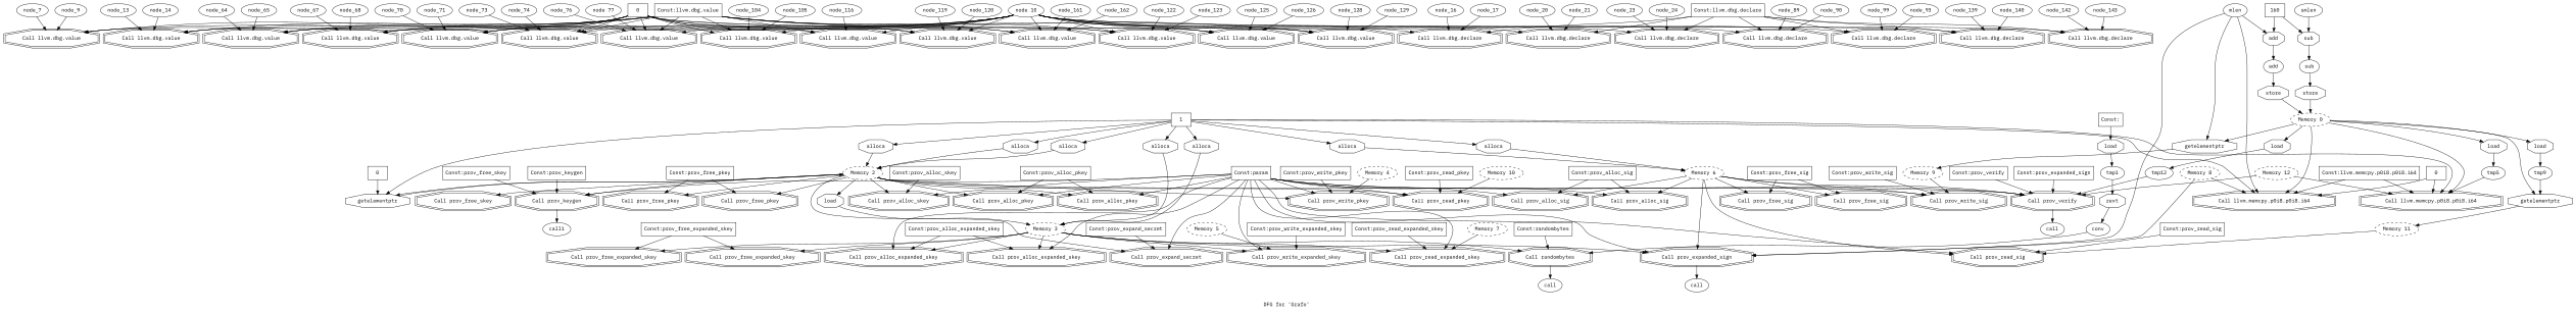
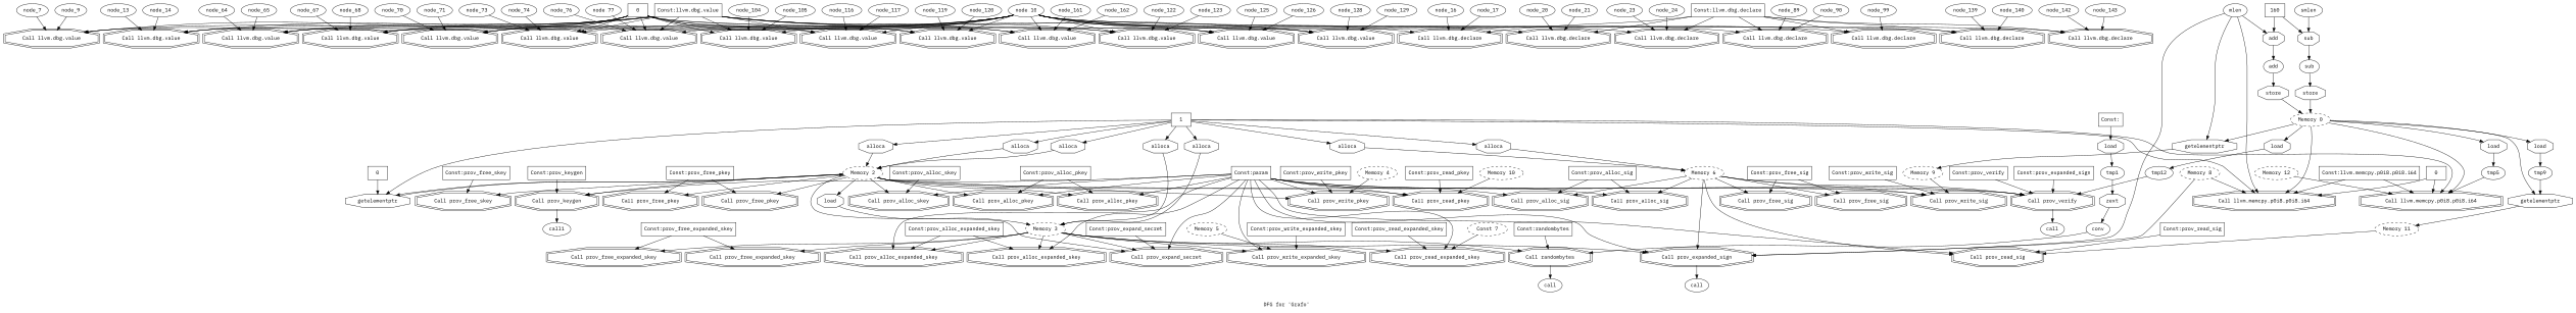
  digraph {
    fontname="IBM Plex Mono"
    label="DFG for 'Grafo' "
    node [fontname="IBM Plex Mono" shape=ellipse style=solid]
    edge [fontname="IBM Plex Mono"]
    n1 [label="Call llvm.dbg.value" shape=doubleoctagon]
    node_7
    n3 [label=0 shape=box]
    n4 [label="Call llvm.dbg.value" shape=doubleoctagon]
    n5 [label="Call llvm.dbg.value" shape=doubleoctagon]
    n6 [label="Call llvm.dbg.value" shape=doubleoctagon]
    n7 [label="Call llvm.dbg.value" shape=doubleoctagon]
    n8 [label="Call llvm.dbg.value" shape=doubleoctagon]
    n9 [label="Call llvm.dbg.value" shape=doubleoctagon]
    n10 [label="Call llvm.dbg.value" shape=doubleoctagon]
    n11 [label="Call llvm.dbg.value" shape=doubleoctagon]
    n12 [label="Call llvm.dbg.value" shape=doubleoctagon]
    n13 [label="Call llvm.dbg.value" shape=doubleoctagon]
    n14 [label="Call llvm.dbg.value" shape=doubleoctagon]
    n15 [label="Call llvm.dbg.value" shape=doubleoctagon]
    n16 [label="Call llvm.dbg.value" shape=doubleoctagon]
    node_9
    node_10
    n19 [label="Call llvm.dbg.declare" shape=doubleoctagon]
    n20 [label="Call llvm.dbg.declare" shape=doubleoctagon]
    n21 [label="Call llvm.dbg.declare" shape=doubleoctagon]
    n22 [label="Call llvm.dbg.declare" shape=doubleoctagon]
    n23 [label="Call llvm.dbg.declare" shape=doubleoctagon]
    n24 [label="Call llvm.dbg.declare" shape=doubleoctagon]
    n25 [label="Call llvm.dbg.declare" shape=doubleoctagon]
    n26 [label="Memory 2" style=dashed]
    n27 [label="Call prov_alloc_pkey" shape=doubleoctagon]
    n28 [label="Call prov_alloc_skey" shape=doubleoctagon]
    n29 [label=getelementptr shape=octagon]
    n30 [label=load shape=octagon]
    n31 [label="Call prov_keygen" shape=doubleoctagon]
    n32 [label="Call prov_expand_secret" shape=doubleoctagon]
    n33 [label="Call prov_write_pkey" shape=doubleoctagon]
    n34 [label="Call prov_free_pkey" shape=doubleoctagon]
    n35 [label="Call prov_free_skey" shape=doubleoctagon]
    n36 [label="Call prov_alloc_pkey" shape=doubleoctagon]
    n37 [label="Call prov_read_pkey" shape=doubleoctagon]
    n38 [label="Call prov_verify" shape=doubleoctagon]
    n39 [label="Call prov_free_pkey" shape=doubleoctagon]
    n40 [label="Memory 3" style=dashed]
    n41 [label=call1]
    n42 [label=call]
    n43 [label="Call prov_alloc_expanded_skey" shape=doubleoctagon]
    n44 [label="Call randombytes" shape=doubleoctagon]
    n45 [label="Call prov_write_expanded_skey" shape=doubleoctagon]
    n46 [label="Call prov_free_expanded_skey" shape=doubleoctagon]
    n47 [label="Call prov_alloc_expanded_skey" shape=doubleoctagon]
    n48 [label="Call prov_read_expanded_skey" shape=doubleoctagon]
    n49 [label="Call prov_expanded_sign" shape=doubleoctagon]
    n50 [label="Call prov_free_expanded_skey" shape=doubleoctagon]
    n51 [label=alloca shape=octagon]
    n52 [label=1 shape=box]
    n53 [label=alloca shape=octagon]
    n54 [label=alloca shape=octagon]
    n55 [label=alloca shape=octagon]
    n56 [label=alloca shape=octagon]
    n57 [label="Call llvm.memcpy.p0i8.p0i8.i64" shape=doubleoctagon]
    n58 [label=alloca shape=octagon]
    n59 [label=alloca shape=octagon]
    n60 [label="Call llvm.memcpy.p0i8.p0i8.i64" shape=doubleoctagon]
    n61 [label="Memory 6" style=dashed]
    n62 [label="Call prov_alloc_sig" shape=doubleoctagon]
    n63 [label="Call prov_write_sig" shape=doubleoctagon]
    n64 [label="Call prov_alloc_sig" shape=doubleoctagon]
    n65 [label="Call prov_read_sig" shape=doubleoctagon]
    n66 [label="Call prov_free_sig" shape=doubleoctagon]
    n67 [label="Call prov_free_sig" shape=doubleoctagon]
    n68 [label=call]
    n69 [label=call]
    n70 [label="Const:llvm.dbg.value" shape=box]
    node_13
    node_14
    node_16
    node_17
    n75 [label="Const:llvm.dbg.declare" shape=box]
    node_20
    node_21
    node_23
    node_24
    n80 [label="Const:param" shape=box]
    n81 [label="Const:prov_alloc_pkey" shape=box]
    n82 [label="Const:prov_alloc_skey" shape=box]
    n83 [label="Const:prov_alloc_expanded_skey" shape=box]
    n84 [label=0 shape=box]
    n85 [label=tmp1]
    n86 [label=zext shape=octagon]
    n87 [label=conv]
    n88 [label=load shape=octagon]
    n89 [label="Const:" shape=box]
    n90 [label="Const:randombytes" shape=box]
    n91 [label="Const:prov_keygen" shape=box]
    n92 [label="Const:prov_expand_secret" shape=box]
    n93 [label="Memory 4" style=dashed]
    n94 [label="Const:prov_write_pkey" shape=box]
    n95 [label="Memory 5" style=dashed]
    n96 [label="Const:prov_write_expanded_skey" shape=box]
    n97 [label="Const:prov_free_pkey" shape=box]
    n98 [label="Const:prov_free_skey" shape=box]
    n99 [label="Const:prov_free_expanded_skey" shape=box]
    node_64
    node_65
    node_67
    node_68
    node_70
    node_71
    node_73
    node_74
    node_76
    node_77
    n110 [label=add]
    n111 [label=store shape=octagon]
    n112 [label="Memory 0" style=dashed]
    n113 [label=getelementptr shape=octagon]
    n114 [label=load shape=octagon]
    n115 [label=load shape=octagon]
    n116 [label=getelementptr shape=octagon]
    n117 [label=load shape=octagon]
    n118 [label=add shape=octagon]
    n119 [label=mlen]
    n120 [label="Memory 9" style=dashed]
    n121 [label=160 shape=box]
    n122 [label=sub shape=octagon]
    n123 [label=sub]
    n124 [label=store shape=octagon]
    n125 [label=tmp5]
    n126 [label=tmp9]
    n127 [label="Memory 11" style=dashed]
    n128 [label=tmp12]
    n129 [label="Memory 8" style=dashed]
    n130 [label=0 shape=box]
    n131 [label="Const:llvm.memcpy.p0i8.p0i8.i64" shape=box]
    node_89
    node_90
    n134 [label=node_99]
-   node_93
    n136 [label="Const:prov_alloc_sig" shape=box]
-   n137 [label="Memory 7" style=dashed]
+   n137 [label="Const 7" style=dashed]
    n138 [label="Const:prov_read_expanded_skey" shape=box]
    n139 [label="Const:prov_expanded_sign" shape=box]
    node_104
    node_105
    n142 [label="Const:prov_write_sig" shape=box]
    n143 [label="Const:prov_free_sig" shape=box]
    node_116
+   node_117
    node_119
    node_120
    node_122
    node_123
    node_125
    node_126
    node_128
    node_129
    n154 [label=smlen]
    n155 [label="Memory 12" style=dashed]
    node_139
    node_140
    node_142
    node_143
    n160 [label="Memory 10" style=dashed]
    n161 [label="Const:prov_read_pkey" shape=box]
    n162 [label="Const:prov_read_sig" shape=box]
    n163 [label="Const:prov_verify" shape=box]
    node_161
    node_162
    node_7 -> n1
    n3 -> n1
    n3 -> n4
    n3 -> n5
    n3 -> n6
    n3 -> n7
    n3 -> n8
    n3 -> n9
    n3 -> n10
    n3 -> n11
    n3 -> n12
    n3 -> n13
    n3 -> n14
    n3 -> n15
    n3 -> n16
    node_9 -> n1
    node_10 -> n1
    node_10 -> n4
    node_10 -> n5
    node_10 -> n6
    node_10 -> n7
    node_10 -> n8
    node_10 -> n9
    node_10 -> n10
    node_10 -> n11
    node_10 -> n12
    node_10 -> n13
    node_10 -> n14
    node_10 -> n15
    node_10 -> n16
    node_10 -> n19
    node_10 -> n20
    node_10 -> n21
    node_10 -> n22
    node_10 -> n23
    node_10 -> n24
    node_10 -> n25
    n26 -> n27
    n26 -> n28
    n26 -> n29
    n26 -> n30
    n26 -> n31
    n26 -> n32
    n26 -> n33
    n26 -> n34
    n26 -> n35
    n26 -> n36
    n26 -> n37
    n26 -> n38
    n26 -> n39
    n29 -> n26
    n30 -> n40
    n31 -> n41
    n38 -> n42
+   n40 -> n32
    n40 -> n43
    n40 -> n44
    n40 -> n45
    n40 -> n46
    n40 -> n47
    n40 -> n48
    n40 -> n49
    n40 -> n50
    n44 -> n68
    n49 -> n69
    n51 -> n26
    n52 -> n29
    n52 -> n51
    n52 -> n53
    n52 -> n54
    n52 -> n55
    n52 -> n56
    n52 -> n57
    n52 -> n58
    n52 -> n59
    n52 -> n60
    n53 -> n26
    n54 -> n40
    n55 -> n40
    n56 -> n61
    n58 -> n26
    n59 -> n61
    n61 -> n38
    n61 -> n49
    n61 -> n62
    n61 -> n63
    n61 -> n64
    n61 -> n65
    n61 -> n66
    n61 -> n67
    n70 -> n1
    n70 -> n4
    n70 -> n5
    n70 -> n6
    n70 -> n7
    n70 -> n8
    n70 -> n9
    n70 -> n10
    n70 -> n11
    n70 -> n12
    n70 -> n13
    n70 -> n14
    n70 -> n15
    n70 -> n16
    node_13 -> n4
    node_14 -> n4
    node_16 -> n19
    node_17 -> n19
    n75 -> n19
    n75 -> n20
    n75 -> n21
    n75 -> n22
    n75 -> n23
    n75 -> n24
    n75 -> n25
    node_20 -> n20
    node_21 -> n20
    node_23 -> n21
    node_24 -> n21
    n80 -> n27
    n80 -> n28
    n80 -> n31
    n80 -> n32
    n80 -> n33
    n80 -> n36
    n80 -> n37
    n80 -> n38
    n80 -> n43
    n80 -> n45
    n80 -> n47
    n80 -> n48
    n80 -> n49
    n80 -> n62
    n80 -> n63
    n80 -> n64
    n80 -> n65
    n81 -> n27
    n81 -> n36
    n82 -> n28
    n83 -> n43
    n83 -> n47
    n84 -> n29
    n85 -> n86
    n86 -> n87
    n87 -> n44
    n88 -> n85
    n89 -> n88
    n90 -> n44
    n91 -> n31
    n92 -> n32
    n93 -> n33
    n94 -> n33
    n95 -> n45
    n96 -> n45
    n97 -> n34
    n97 -> n39
-   n98 -> n31
+   n98 -> n35
    n99 -> n46
    n99 -> n50
    node_64 -> n5
    node_65 -> n5
    node_67 -> n6
    node_68 -> n6
    node_70 -> n7
    node_71 -> n7
    node_73 -> n8
    node_74 -> n8
    node_76 -> n9
    node_77 -> n9
    n110 -> n111
    n111 -> n112
    n112 -> n57
    n112 -> n60
    n112 -> n113
    n112 -> n114
    n112 -> n115
    n112 -> n116
    n112 -> n117
    n113 -> n120
    n114 -> n125
    n115 -> n126
    n116 -> n127
    n117 -> n128
    n118 -> n110
    n119 -> n49
    n119 -> n57
    n119 -> n113
    n119 -> n118
    n120 -> n63
    n121 -> n118
    n121 -> n122
    n122 -> n123
    n123 -> n124
    n124 -> n112
    n125 -> n60
    n126 -> n116
    n127 -> n65
    n128 -> n38
    n129 -> n49
    n129 -> n57
    n130 -> n57
    n130 -> n60
    n131 -> n57
    n131 -> n60
    node_89 -> n22
    node_90 -> n22
    n134 -> n23
-   node_93 -> n23
    n136 -> n62
    n136 -> n64
    n137 -> n48
    n138 -> n48
    n139 -> n38
    node_104 -> n10
    node_105 -> n10
    n142 -> n63
    n143 -> n66
    n143 -> n67
    node_116 -> n11
+   node_117 -> n11
    node_119 -> n12
    node_120 -> n12
    node_122 -> n13
    node_123 -> n13
    node_125 -> n14
    node_126 -> n14
    node_128 -> n15
    node_129 -> n15
    n154 -> n122
-   n155 -> n38
    n155 -> n60
    node_139 -> n24
    node_140 -> n24
    node_142 -> n25
    node_143 -> n25
    n160 -> n37
    n161 -> n37
    n162 -> n65
    n163 -> n38
    node_161 -> n16
    node_162 -> n16
  }
